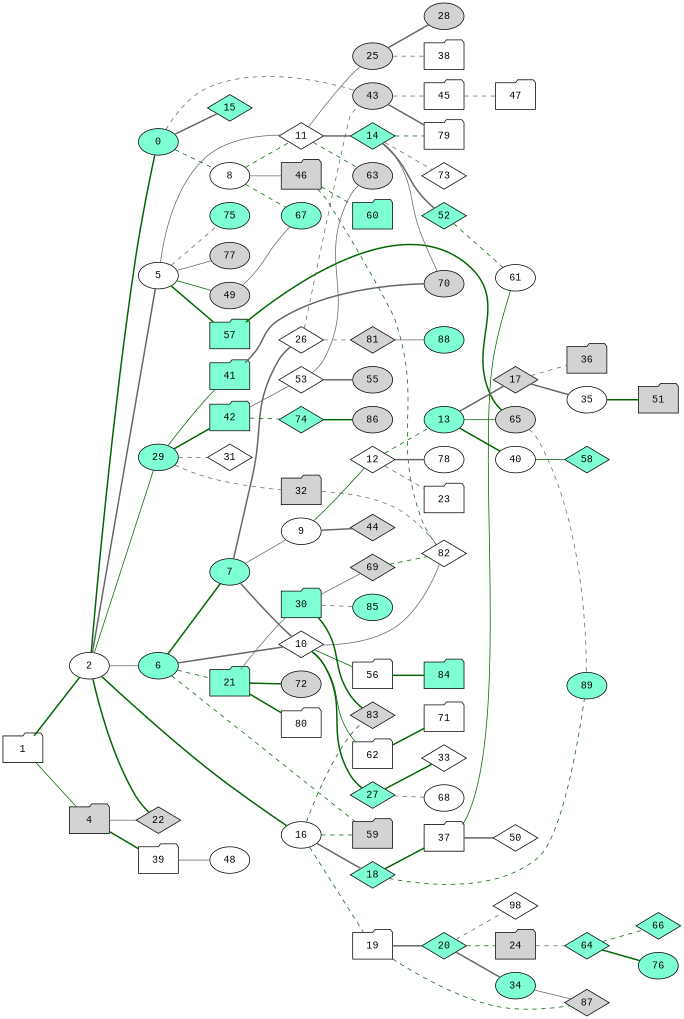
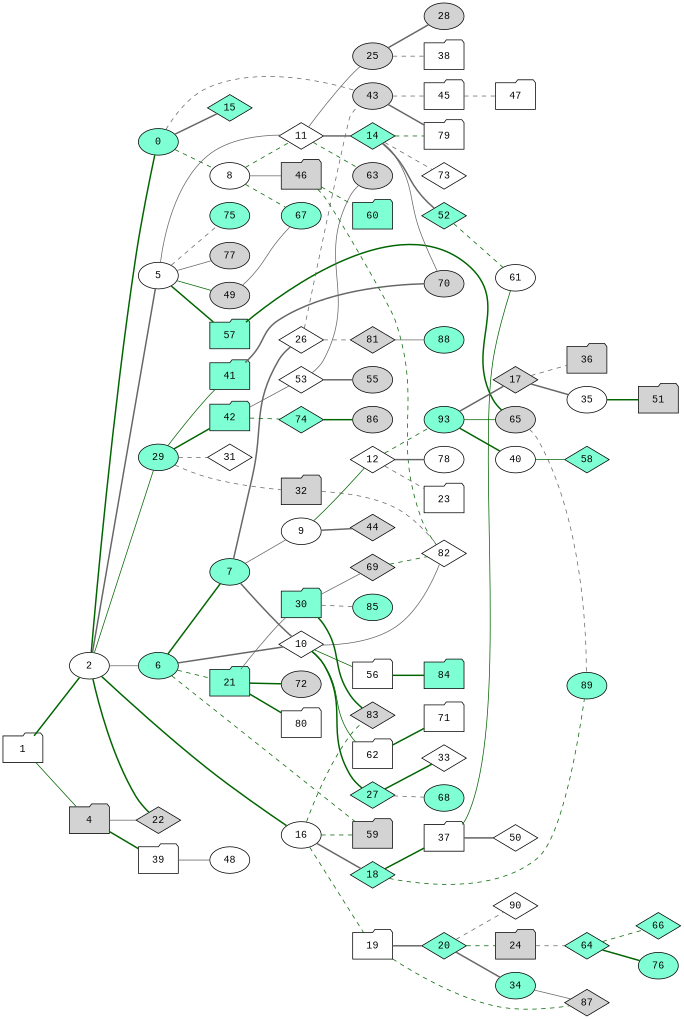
  graph {
    fontname="Liberation Mono"
    rankdir=LR
    node [fillcolor=white fontname="Liberation Mono" shape=ellipse style=filled]
    edge [color=gray40 fontname="Liberation Mono" style=bold]
    1 [shape=folder]
    2
    4 [fillcolor=lightgrey shape=folder]
    n4 [fillcolor=aquamarine label=0]
    5
    6 [fillcolor=aquamarine]
    16
    22 [fillcolor=lightgrey shape=diamond]
    29 [fillcolor=aquamarine]
    39 [shape=folder]
    8
    15 [fillcolor=aquamarine shape=diamond]
    43 [fillcolor=lightgrey]
    11 [shape=diamond]
    49 [fillcolor=lightgrey]
    57 [fillcolor=aquamarine shape=folder]
    75 [fillcolor=aquamarine]
    77 [fillcolor=lightgrey]
    7 [fillcolor=aquamarine]
    10 [shape=diamond]
    21 [fillcolor=aquamarine shape=folder]
    59 [fillcolor=lightgrey shape=folder]
    18 [fillcolor=aquamarine shape=diamond]
    19 [shape=folder]
    83 [fillcolor=lightgrey shape=diamond]
    31 [shape=diamond]
    32 [fillcolor=lightgrey shape=folder]
    41 [fillcolor=aquamarine shape=folder]
    42 [fillcolor=aquamarine shape=folder]
    48
    88 [fillcolor=aquamarine]
    46 [fillcolor=lightgrey shape=folder]
    67 [fillcolor=aquamarine]
    79 [shape=folder]
    45 [shape=folder]
    14 [fillcolor=aquamarine shape=diamond]
    25 [fillcolor=lightgrey]
    63 [fillcolor=lightgrey]
    65 [fillcolor=lightgrey]
    9
    26 [shape=diamond]
    27 [fillcolor=aquamarine shape=diamond]
    56 [shape=folder]
    62 [shape=folder]
    82 [shape=diamond]
    30 [fillcolor=aquamarine shape=folder]
    72 [fillcolor=lightgrey]
    80 [shape=folder]
    89 [fillcolor=aquamarine]
    37 [shape=folder]
    20 [fillcolor=aquamarine shape=diamond]
    87 [fillcolor=lightgrey shape=diamond]
    70 [fillcolor=lightgrey]
    53 [shape=diamond]
    74 [fillcolor=aquamarine shape=diamond]
    60 [fillcolor=aquamarine shape=folder]
    47 [shape=folder]
    52 [fillcolor=aquamarine shape=diamond]
    73 [shape=diamond]
    28 [fillcolor=lightgrey]
    38 [shape=folder]
    12 [shape=diamond]
    44 [fillcolor=lightgrey shape=diamond]
    81 [fillcolor=lightgrey shape=diamond]
    33 [shape=diamond]
-   68
+   68 [fillcolor=aquamarine]
    84 [fillcolor=aquamarine shape=folder]
    71 [shape=folder]
    69 [fillcolor=lightgrey shape=diamond]
    85 [fillcolor=aquamarine]
-   13 [fillcolor=aquamarine]
+   13 [fillcolor=aquamarine label=93]
    23 [shape=folder]
    78
    17 [fillcolor=lightgrey shape=diamond]
    40
    61
    35
    36 [fillcolor=lightgrey shape=folder]
    58 [fillcolor=aquamarine shape=diamond]
    51 [fillcolor=lightgrey shape=folder]
    50 [shape=diamond]
    24 [fillcolor=lightgrey shape=folder]
    34 [fillcolor=aquamarine]
-   90 [shape=diamond label=98]
+   90 [shape=diamond]
    64 [fillcolor=aquamarine shape=diamond]
    66 [fillcolor=aquamarine shape=diamond]
    76 [fillcolor=aquamarine]
    55 [fillcolor=lightgrey]
    86 [fillcolor=lightgrey]
    1 -- 2 [color=darkgreen]
    1 -- 4 [color=darkgreen style=solid]
    2 -- n4 [color=darkgreen]
    2 -- 5
    2 -- 6 [style=solid]
    2 -- 16 [color=darkgreen]
    2 -- 22 [color=darkgreen]
    2 -- 29 [color=darkgreen style=solid]
    4 -- 22 [style=solid]
    4 -- 39 [color=darkgreen]
    n4 -- 8 [color=darkgreen style=dashed]
    n4 -- 15
    n4 -- 43 [style=dashed]
    5 -- 11 [style=solid]
    5 -- 49 [color=darkgreen style=solid]
    5 -- 57 [color=darkgreen]
    5 -- 75 [style=dashed]
    5 -- 77 [style=solid]
    6 -- 7 [color=darkgreen]
    6 -- 10
    6 -- 21 [color=darkgreen style=dashed]
    6 -- 59 [color=darkgreen style=dashed]
    16 -- 59 [color=darkgreen style=dashed]
    16 -- 18
    16 -- 19 [color=darkgreen style=dashed]
    16 -- 83 [color=darkgreen style=dashed]
    29 -- 31 [style=dashed]
    29 -- 32 [style=dashed]
    29 -- 41 [color=darkgreen style=solid]
    29 -- 42 [color=darkgreen]
    39 -- 48 [style=solid]
    8 -- 11 [color=darkgreen style=dashed]
    8 -- 46 [style=solid]
    8 -- 67 [color=darkgreen style=dashed]
    43 -- 79
    43 -- 45 [style=dashed]
    11 -- 14
    11 -- 25 [style=solid]
    11 -- 63 [color=darkgreen style=dashed]
    49 -- 67 [style=solid]
    57 -- 65 [color=darkgreen]
    7 -- 10
    7 -- 9 [style=solid]
    7 -- 26
    10 -- 27 [color=darkgreen]
    10 -- 56 [color=darkgreen style=solid]
    10 -- 62 [color=darkgreen style=solid]
    10 -- 82 [style=solid]
    21 -- 30 [style=solid]
    21 -- 72 [color=darkgreen]
    21 -- 80 [color=darkgreen]
    18 -- 89 [color=darkgreen style=dashed]
    18 -- 37 [color=darkgreen]
    19 -- 20
    19 -- 87 [color=darkgreen style=dashed]
    32 -- 82 [style=dashed]
    41 -- 70
    42 -- 53 [style=solid]
    42 -- 74 [color=darkgreen style=dashed]
    46 -- 82 [color=darkgreen style=dashed]
    46 -- 60 [color=darkgreen style=dashed]
    45 -- 47 [style=dashed]
    14 -- 79 [color=darkgreen style=dashed]
    14 -- 70 [style=solid]
    14 -- 52
    14 -- 73 [style=dashed]
    25 -- 28
    25 -- 38 [style=dashed]
    65 -- 89 [style=dashed]
    9 -- 12 [color=darkgreen style=solid]
    9 -- 44
    26 -- 43 [style=dashed]
    26 -- 81 [style=dashed]
    27 -- 33 [color=darkgreen]
    27 -- 68 [style=dashed]
    56 -- 84 [color=darkgreen]
    62 -- 71 [color=darkgreen]
    30 -- 83 [color=darkgreen]
    30 -- 69 [style=solid]
    30 -- 85 [style=dashed]
    37 -- 61 [color=darkgreen style=solid]
    37 -- 50
    20 -- 24 [color=darkgreen style=dashed]
    20 -- 34
    20 -- 90 [style=dashed]
    53 -- 63 [style=solid]
    53 -- 55
    74 -- 86 [color=darkgreen]
    52 -- 61 [color=darkgreen style=dashed]
    12 -- 13 [color=darkgreen style=dashed]
    12 -- 23 [style=dashed]
    12 -- 78
    81 -- 88 [style=solid]
    69 -- 82 [color=darkgreen style=dashed]
    13 -- 65 [color=darkgreen style=solid]
    13 -- 17
    13 -- 40 [color=darkgreen]
    17 -- 35
    17 -- 36 [style=dashed]
    40 -- 58 [color=darkgreen style=solid]
    35 -- 51 [color=darkgreen]
    24 -- 64 [style=dashed]
    34 -- 87 [style=solid]
    64 -- 66 [color=darkgreen style=dashed]
    64 -- 76 [color=darkgreen]
  }
